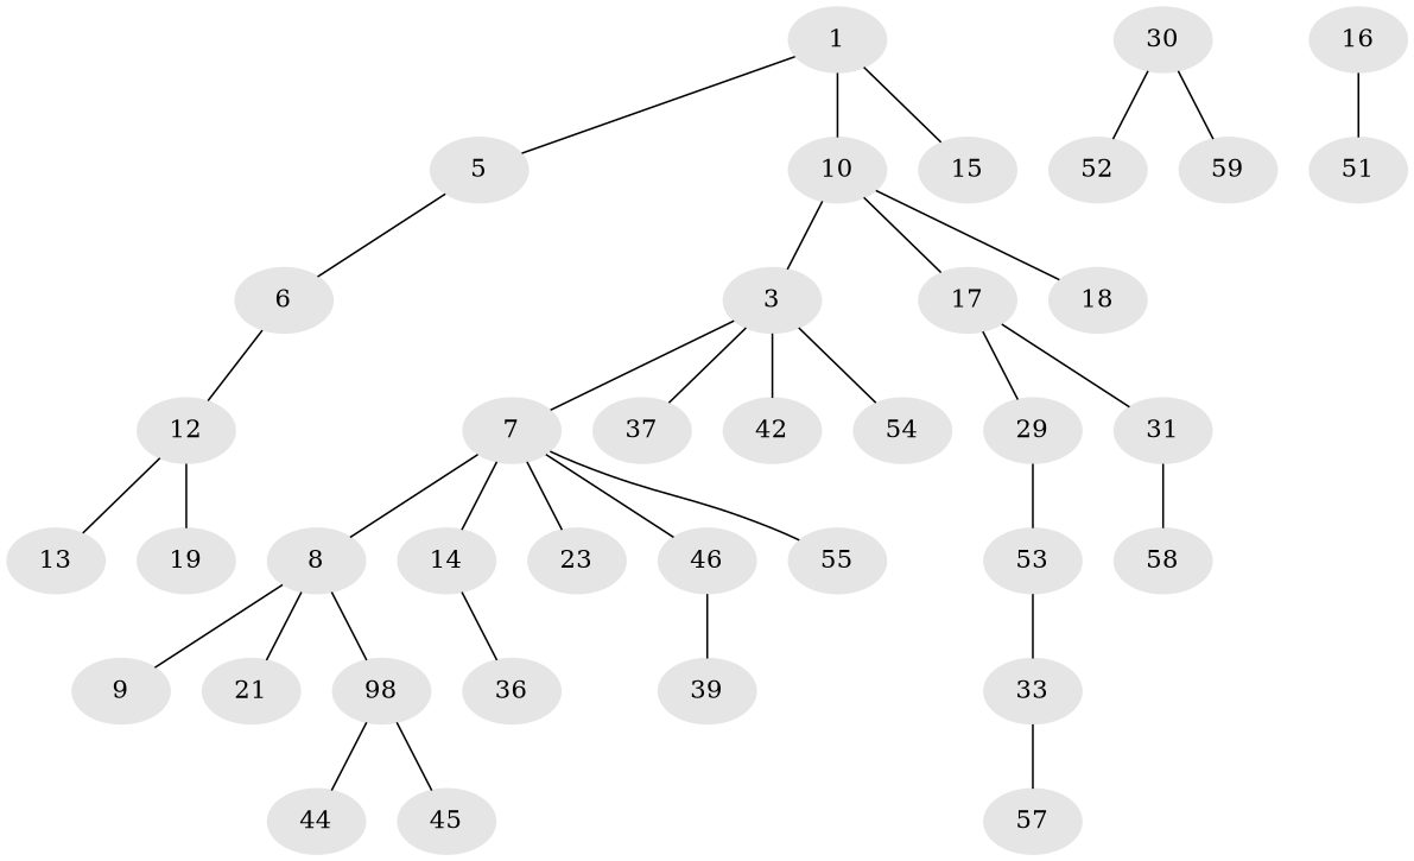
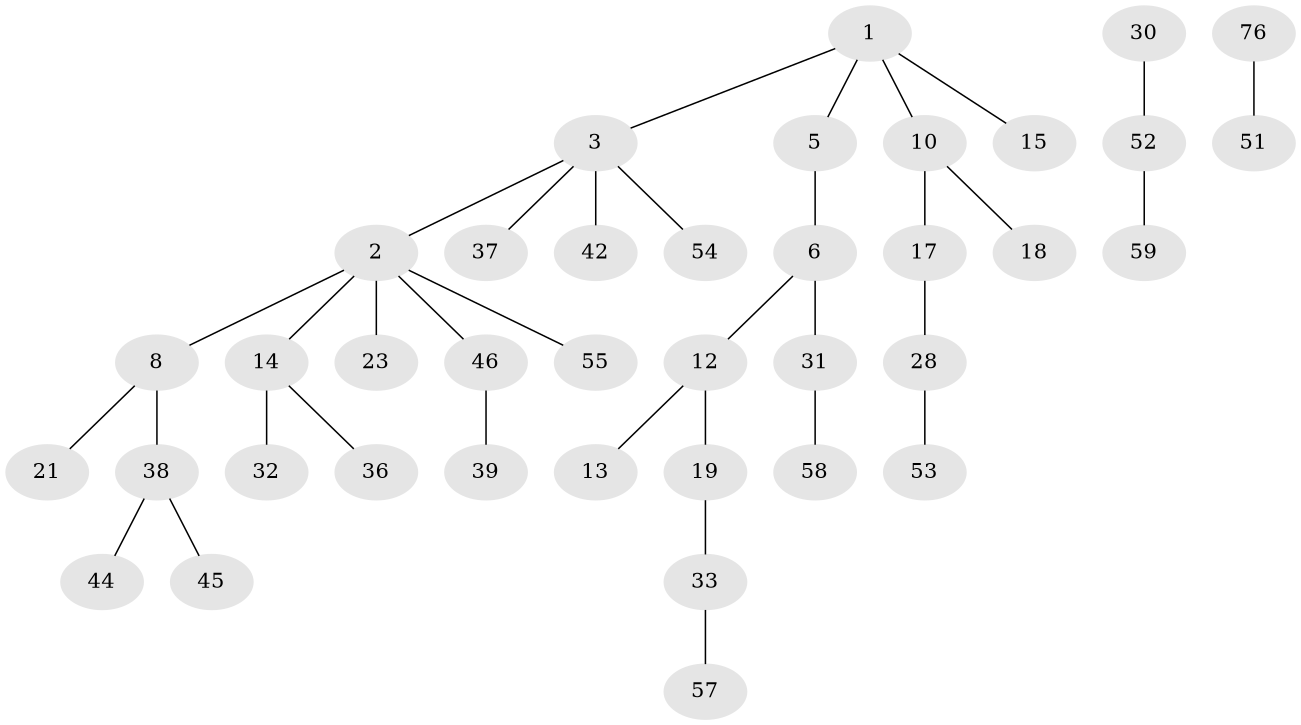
  graph {
    node [color=gray90 style=filled]
    1 [super="+2"]
    3 [super="+22"]
    5 [super="+47"]
    10 [super="+11"]
    15
-   7 [super="+26"]
+   7 [super="+26" label=2]
    37 [super="+56"]
    42
    54
    6
    17 [super="+29"]
    18 [super="+20"]
    8 [super="+34"]
    14 [super="+35"]
    23
    46
    55
    30 [super="+49"]
    52
    59
    12 [super="+60"]
    13 [super="+25"]
    19
-   28 [super="+48" label=29]
+   28 [super="+48"]
    53
-   9 [super="+24"]
    21
-   38 [super="+40" label=98]
+   38 [super="+40"]
+   32
    36
    39
    44
    45
    31 [super="+50"]
    33 [super="+43"]
-   16 [super="+41"]
+   16 [super="+41" label=76]
    51
    58
    57
-   10 -- 3
+   1 -- 3
    1 -- 5
    1 -- 10
    1 -- 15
    3 -- 7
    3 -- 37
    3 -- 42
    3 -- 54
    5 -- 6
    10 -- 17
    10 -- 18
    7 -- 8
    7 -- 14
    7 -- 23
    7 -- 46
    7 -- 55
    6 -- 12
    17 -- 28
-   17 -- 31
-   8 -- 9
+   6 -- 31
    8 -- 21
    8 -- 38
+   14 -- 32
    14 -- 36
    46 -- 39
    30 -- 52
-   30 -- 59
+   52 -- 59
    12 -- 13
    12 -- 19
-   53 -- 33
+   19 -- 33
    28 -- 53
    38 -- 44
    38 -- 45
    31 -- 58
    33 -- 57
    16 -- 51
  }
